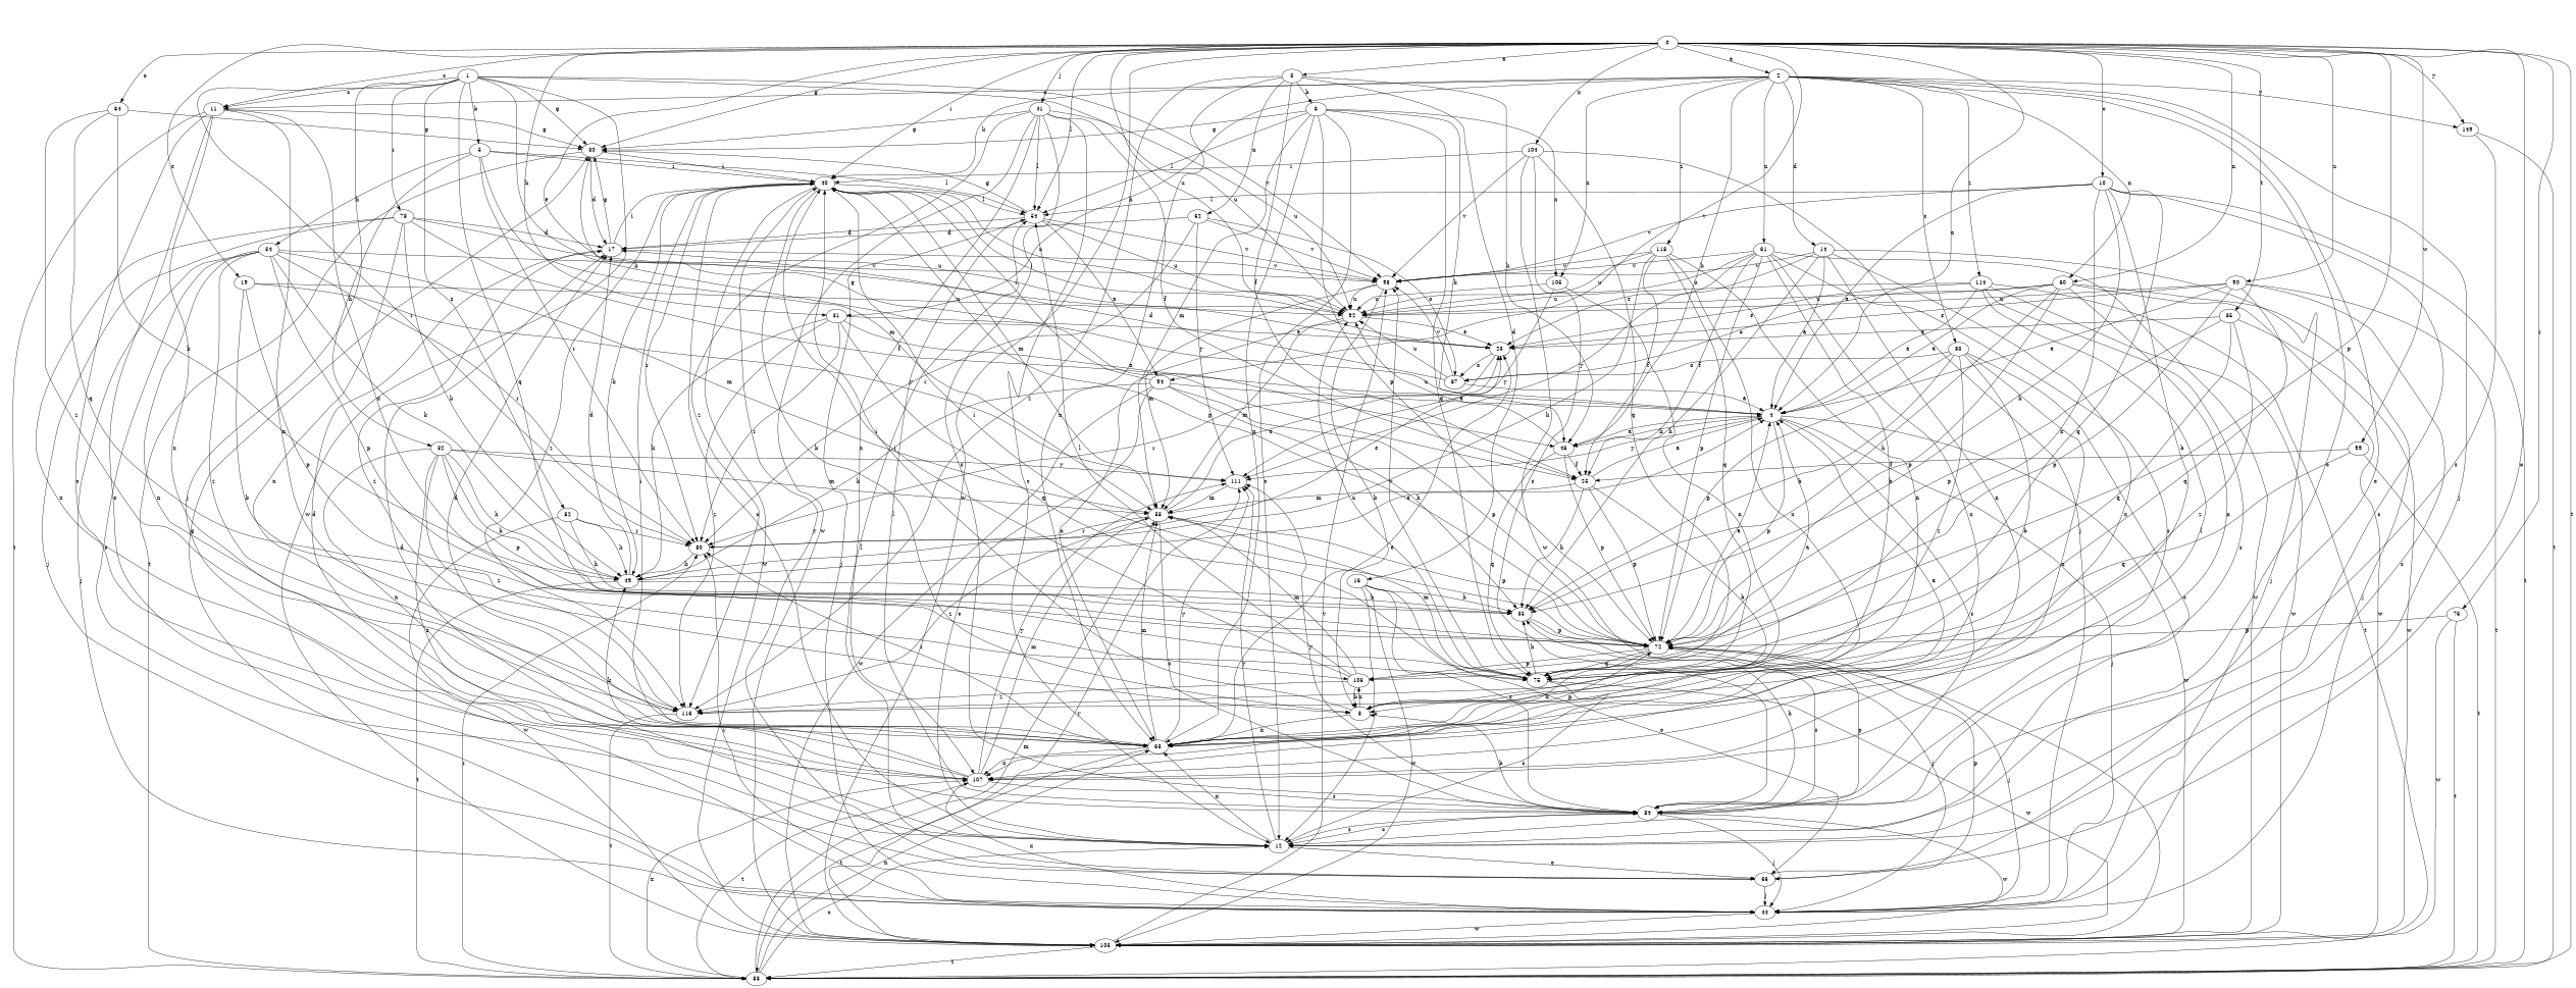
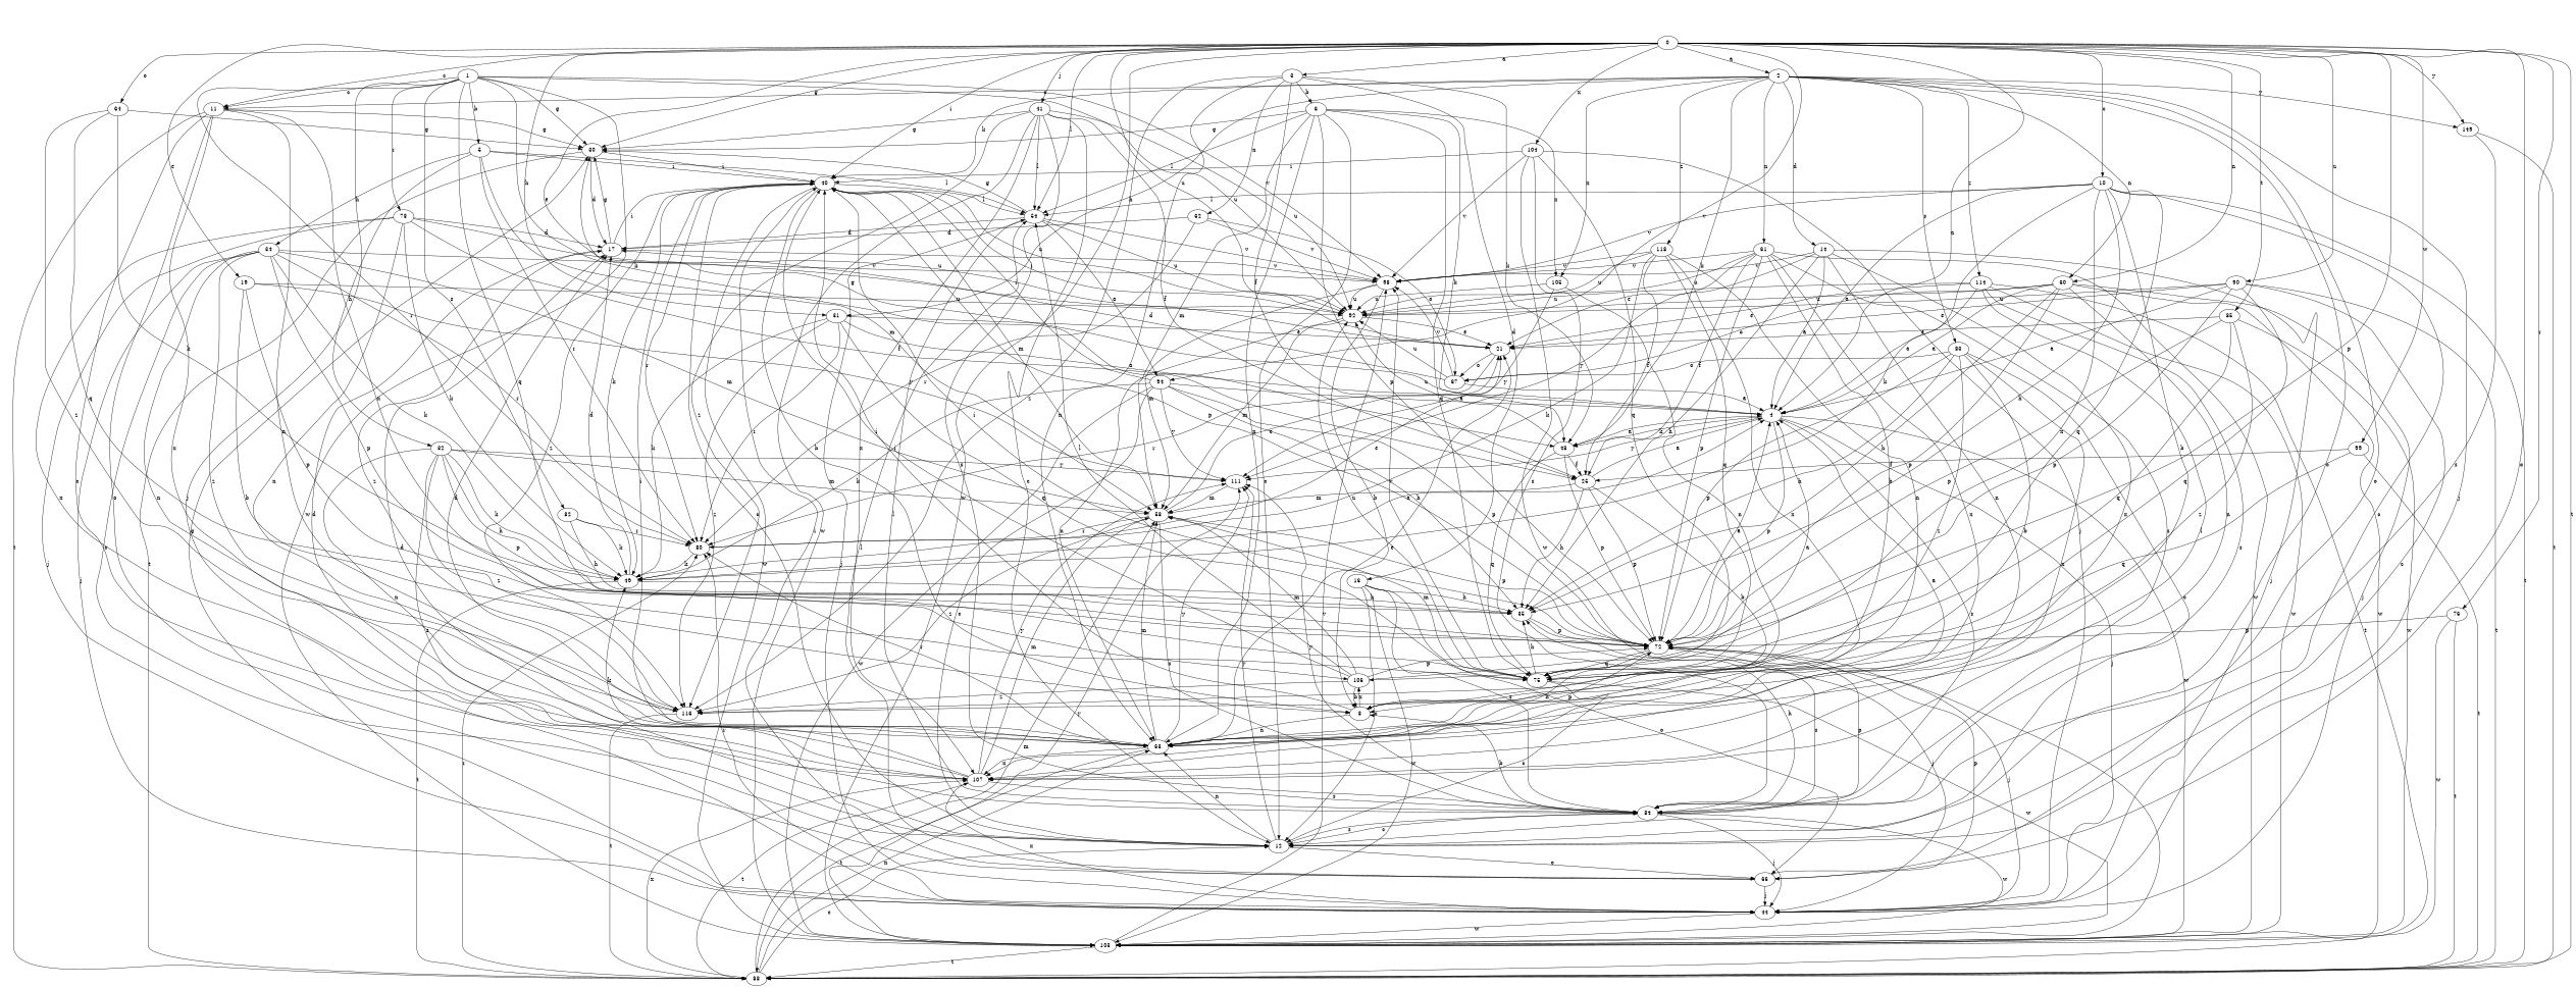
  strict digraph {
    0
    2
    3
    4
    10
    11
    19
-   21 [label=23]
+   21
    30
    31
    40
    41
    54
    60
    64
    66
    72
    76
    85
    88
    90
    92
    94
    99
    103
    104
    n27 [label=149]
    44
    48
    12
    14
    61
    83
    105
    n35 [label=118]
    114
    6
    16
    25
    62
    63
    116
    84
    111
    75
    98
    8
    106
    35
    49
    107
    80
    67
    17
    58
    1
    5
    78
    82
    32
    34
    0 -> 2 [label=a]
    0 -> 3 [label=a]
    0 -> 4 [label=a]
    0 -> 10 [label=c]
    0 -> 11 [label=c]
    0 -> 19 [label=e]
    0 -> 21 [label=e]
    0 -> 30 [label=g]
    0 -> 31 [label=h]
    0 -> 40 [label=i]
    0 -> 41 [label=j]
    0 -> 54 [label=l]
    0 -> 60 [label=n]
    0 -> 64 [label=o]
    0 -> 66 [label=o]
    0 -> 72 [label=p]
    0 -> 76 [label=r]
    0 -> 85 [label=t]
    0 -> 88 [label=t]
    0 -> 90 [label=u]
    0 -> 92 [label=u]
    0 -> 94 [label=v]
    0 -> 99 [label=w]
    0 -> 103 [label=w]
    0 -> 104 [label=x]
    0 -> n27 [label=y]
    2 -> 11 [label=c]
    2 -> 31 [label=h]
    2 -> 40 [label=k]
    2 -> 60 [label=n]
    2 -> 66 [label=o]
    2 -> n27 [label=y]
    2 -> 44 [label=j]
    2 -> 48 [label=k]
    2 -> 12 [label=c]
    2 -> 14 [label=d]
    2 -> 61 [label=n]
    2 -> 83 [label=s]
    2 -> 105 [label=x]
    2 -> n35 [label=z]
    2 -> 114 [label=z]
    3 -> 48 [label=k]
    3 -> 6 [label=b]
    3 -> 16 [label=d]
    3 -> 25 [label=f]
    3 -> 62 [label=n]
    3 -> 63 [label=n]
    3 -> 116 [label=z]
    4 -> 30 [label=g]
    4 -> 72 [label=p]
    4 -> 103 [label=w]
    4 -> 44 [label=j]
    4 -> 48 [label=k]
    4 -> 84 [label=s]
    4 -> 111 [label=y]
    10 -> 4 [label=a]
    10 -> 54 [label=l]
    10 -> 88 [label=t]
    10 -> 12 [label=c]
    10 -> 75 [label=q]
    10 -> 98 [label=v]
    10 -> 8 [label=b]
    10 -> 106 [label=x]
    10 -> 35 [label=h]
+   10 -> 49 [label=k]
    11 -> 30 [label=g]
    11 -> 66 [label=o]
    11 -> 88 [label=t]
    11 -> 12 [label=c]
    11 -> 63 [label=n]
    11 -> 106 [label=x]
    11 -> 107 [label=x]
    19 -> 72 [label=p]
    19 -> 92 [label=u]
    19 -> 111 [label=y]
    19 -> 8 [label=b]
    21 -> 40 [label=i]
    21 -> 80 [label=r]
    21 -> 67 [label=o]
    30 -> 40 [label=i]
    30 -> 88 [label=t]
    30 -> 17 [label=d]
    31 -> 4 [label=a]
    31 -> 21 [label=e]
    31 -> 116 [label=z]
    31 -> 75 [label=q]
    31 -> 49 [label=k]
    31 -> 80 [label=r]
    40 -> 54 [label=l]
    40 -> 72 [label=p]
    40 -> 92 [label=u]
    40 -> 103 [label=w]
    40 -> 12 [label=c]
    40 -> 116 [label=z]
    40 -> 8 [label=b]
    40 -> 49 [label=k]
    40 -> 80 [label=r]
    40 -> 58 [label=m]
    41 -> 30 [label=g]
    41 -> 54 [label=l]
    41 -> 92 [label=u]
    41 -> 103 [label=w]
    41 -> 12 [label=c]
    41 -> 25 [label=f]
    41 -> 116 [label=z]
    41 -> 84 [label=s]
    41 -> 107 [label=x]
    54 -> 30 [label=g]
    54 -> 92 [label=u]
    54 -> 94 [label=a]
    54 -> 44 [label=j]
    54 -> 98 [label=v]
    54 -> 17 [label=d]
    60 -> 4 [label=a]
    60 -> 72 [label=p]
    60 -> 92 [label=u]
    60 -> 103 [label=w]
    60 -> 44 [label=j]
    60 -> 63 [label=n]
    60 -> 35 [label=h]
    60 -> 67 [label=o]
    64 -> 30 [label=g]
    64 -> 116 [label=z]
    64 -> 75 [label=q]
    64 -> 49 [label=k]
-   66 -> 40 [label=y]
+   66 -> 40 [label=i]
    66 -> 54 [label=l]
    66 -> 72 [label=p]
    66 -> 44 [label=j]
    72 -> 4 [label=a]
    72 -> 40 [label=i]
    72 -> 44 [label=j]
    72 -> 63 [label=n]
    72 -> 84 [label=s]
    72 -> 75 [label=q]
    76 -> 72 [label=p]
    76 -> 88 [label=t]
    76 -> 103 [label=w]
    85 -> 21 [label=e]
    85 -> 72 [label=p]
    85 -> 103 [label=w]
    85 -> 116 [label=z]
    85 -> 75 [label=q]
    88 -> 12 [label=c]
    88 -> 63 [label=n]
    88 -> 107 [label=x]
    88 -> 80 [label=r]
    88 -> 58 [label=m]
    90 -> 4 [label=a]
    90 -> 21 [label=e]
    90 -> 72 [label=p]
    90 -> 88 [label=t]
    90 -> 92 [label=u]
    90 -> 12 [label=c]
    90 -> 75 [label=q]
    92 -> 21 [label=e]
    92 -> 63 [label=n]
    92 -> 58 [label=m]
    94 -> 4 [label=a]
    94 -> 40 [label=i]
    94 -> 72 [label=p]
    94 -> 103 [label=w]
    94 -> 12 [label=c]
    94 -> 35 [label=h]
    94 -> 49 [label=k]
    99 -> 88 [label=t]
    99 -> 25 [label=f]
    99 -> 75 [label=q]
    103 -> 88 [label=t]
    103 -> 111 [label=y]
    103 -> 98 [label=v]
    104 -> 40 [label=i]
    104 -> 103 [label=w]
    104 -> 44 [label=j]
    104 -> 84 [label=s]
    104 -> 75 [label=q]
    104 -> 98 [label=v]
    n27 -> 88 [label=t]
    n27 -> 84 [label=s]
    44 -> 30 [label=g]
    44 -> 103 [label=w]
    44 -> 107 [label=x]
    44 -> 80 [label=r]
    48 -> 4 [label=a]
    48 -> 72 [label=p]
    48 -> 92 [label=u]
    48 -> 25 [label=f]
    48 -> 75 [label=q]
    12 -> 66 [label=o]
    12 -> 63 [label=n]
    12 -> 84 [label=s]
    12 -> 111 [label=y]
    12 -> 17 [label=d]
    14 -> 4 [label=a]
    14 -> 44 [label=j]
    14 -> 63 [label=n]
    14 -> 111 [label=y]
    14 -> 98 [label=v]
    14 -> 35 [label=h]
    14 -> 107 [label=x]
    61 -> 21 [label=e]
    61 -> 72 [label=p]
    61 -> 92 [label=u]
    61 -> 103 [label=w]
    61 -> 25 [label=f]
    61 -> 84 [label=s]
    61 -> 98 [label=v]
    61 -> 8 [label=b]
    61 -> 107 [label=x]
    83 -> 72 [label=p]
    83 -> 12 [label=c]
    83 -> 116 [label=z]
    83 -> 8 [label=b]
    83 -> 35 [label=h]
    83 -> 107 [label=x]
    83 -> 67 [label=o]
    105 -> 92 [label=u]
    105 -> 63 [label=n]
    105 -> 111 [label=y]
    n35 -> 92 [label=u]
    n35 -> 25 [label=f]
    n35 -> 63 [label=n]
    n35 -> 75 [label=q]
    n35 -> 98 [label=v]
    n35 -> 49 [label=k]
    n35 -> 107 [label=x]
    114 -> 4 [label=a]
    114 -> 21 [label=e]
    114 -> 88 [label=t]
    114 -> 92 [label=u]
    114 -> 103 [label=w]
    114 -> 84 [label=s]
    114 -> 107 [label=l]
    6 -> 30 [label=g]
    6 -> 54 [label=l]
    6 -> 72 [label=p]
    6 -> 48 [label=k]
    6 -> 12 [label=c]
    6 -> 105 [label=x]
    6 -> 63 [label=n]
    6 -> 75 [label=q]
    6 -> 58 [label=m]
    16 -> 66 [label=o]
    16 -> 103 [label=w]
    16 -> 12 [label=c]
    16 -> 84 [label=s]
    16 -> 35 [label=h]
    25 -> 4 [label=a]
    25 -> 72 [label=p]
    25 -> 8 [label=b]
    25 -> 35 [label=h]
    25 -> 58 [label=m]
-   62 -> 111 [label=y]
+   94 -> 111 [label=y]
    62 -> 98 [label=v]
    62 -> 80 [label=r]
    62 -> 67 [label=o]
    62 -> 17 [label=d]
    63 -> 4 [label=a]
    63 -> 21 [label=e]
    63 -> 72 [label=p]
    63 -> 88 [label=t]
    63 -> 111 [label=y]
    63 -> 107 [label=x]
    63 -> 80 [label=r]
    63 -> 17 [label=d]
    63 -> 58 [label=m]
    116 -> 88 [label=t]
    84 -> 54 [label=l]
    84 -> 72 [label=p]
    84 -> 103 [label=w]
    84 -> 44 [label=j]
    84 -> 12 [label=c]
    84 -> 111 [label=y]
    84 -> 8 [label=b]
    84 -> 35 [label=h]
    111 -> 58 [label=m]
    75 -> 92 [label=u]
    75 -> 103 [label=w]
    75 -> 12 [label=c]
    75 -> 98 [label=v]
    75 -> 35 [label=h]
    75 -> 58 [label=m]
    98 -> 92 [label=u]
    98 -> 8 [label=b]
    98 -> 58 [label=m]
    8 -> 40 [label=i]
    8 -> 63 [label=n]
    8 -> 106 [label=x]
    106 -> 4 [label=a]
    106 -> 40 [label=i]
    106 -> 54 [label=l]
-   72 -> 106 [label=p]
+   106 -> 72 [label=p]
    106 -> 116 [label=z]
    106 -> 8 [label=b]
    106 -> 58 [label=m]
    35 -> 72 [label=p]
    35 -> 44 [label=j]
    49 -> 4 [label=a]
    49 -> 88 [label=t]
    49 -> 35 [label=h]
    49 -> 17 [label=d]
    107 -> 40 [label=i]
    107 -> 88 [label=t]
    107 -> 84 [label=s]
    107 -> 111 [label=y]
    107 -> 49 [label=k]
    107 -> 17 [label=d]
    107 -> 58 [label=m]
    80 -> 21 [label=e]
    80 -> 49 [label=k]
    67 -> 4 [label=a]
    67 -> 92 [label=u]
    67 -> 98 [label=v]
    67 -> 17 [label=d]
    17 -> 30 [label=g]
    17 -> 40 [label=i]
    17 -> 116 [label=z]
    17 -> 98 [label=v]
    58 -> 21 [label=e]
    58 -> 72 [label=p]
    58 -> 116 [label=z]
    58 -> 84 [label=s]
    58 -> 80 [label=r]
    1 -> 11 [label=c]
    1 -> 30 [label=g]
    1 -> 92 [label=u]
    1 -> 103 [label=w]
    1 -> 44 [label=j]
    1 -> 48 [label=k]
    1 -> 75 [label=q]
    1 -> 98 [label=v]
    1 -> 80 [label=r]
    1 -> 5 [label=b]
    1 -> 78 [label=r]
    1 -> 82 [label=s]
    5 -> 40 [label=i]
    5 -> 54 [label=l]
    5 -> 80 [label=r]
    5 -> 58 [label=m]
    5 -> 32 [label=h]
    5 -> 34 [label=h]
    78 -> 92 [label=u]
    78 -> 44 [label=j]
    78 -> 25 [label=f]
    78 -> 63 [label=n]
    78 -> 49 [label=k]
    78 -> 107 [label=x]
    78 -> 17 [label=d]
-   82 -> 103 [label=w]
    82 -> 35 [label=h]
    82 -> 49 [label=k]
    82 -> 80 [label=r]
    32 -> 72 [label=p]
    32 -> 63 [label=n]
    32 -> 116 [label=z]
    32 -> 84 [label=s]
    32 -> 111 [label=y]
    32 -> 35 [label=h]
    32 -> 49 [label=k]
    32 -> 58 [label=m]
    34 -> 72 [label=p]
    34 -> 44 [label=j]
    34 -> 12 [label=c]
    34 -> 63 [label=n]
    34 -> 116 [label=z]
    34 -> 98 [label=v]
    34 -> 49 [label=k]
    34 -> 80 [label=r]
    34 -> 58 [label=m]
  }
